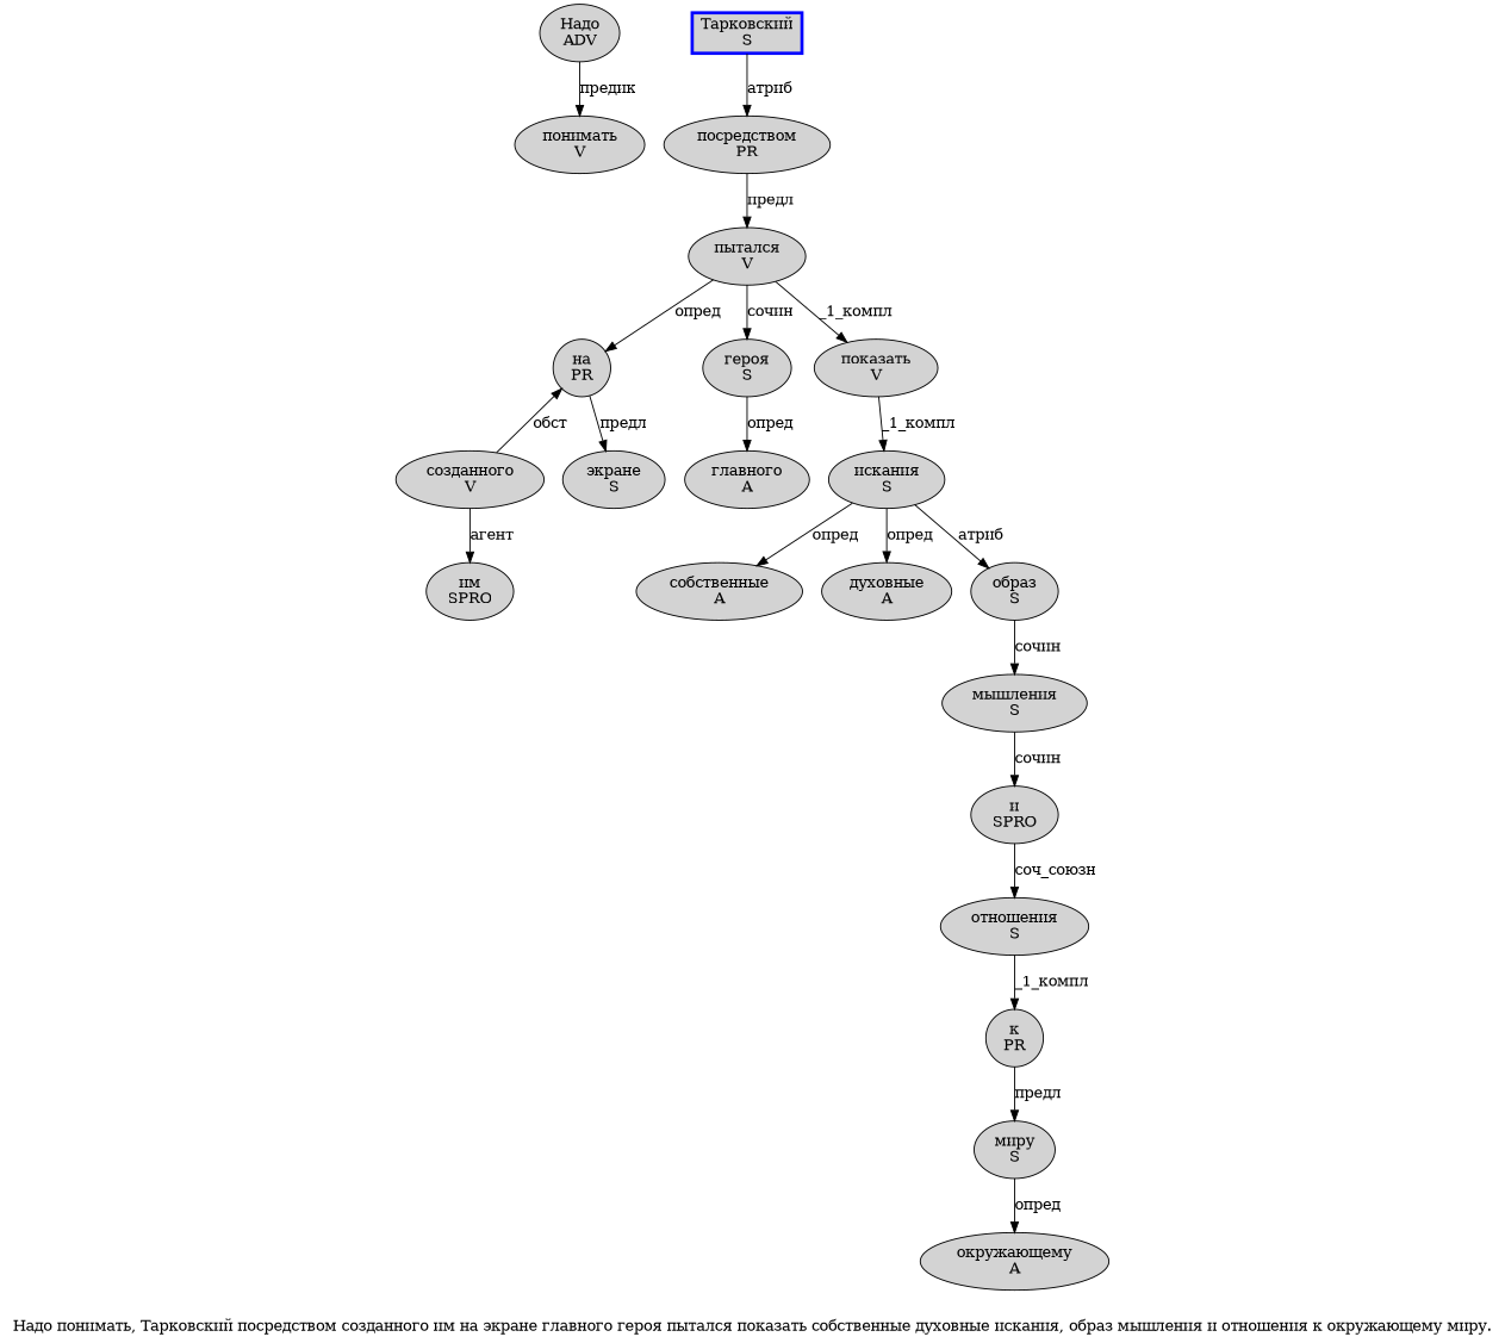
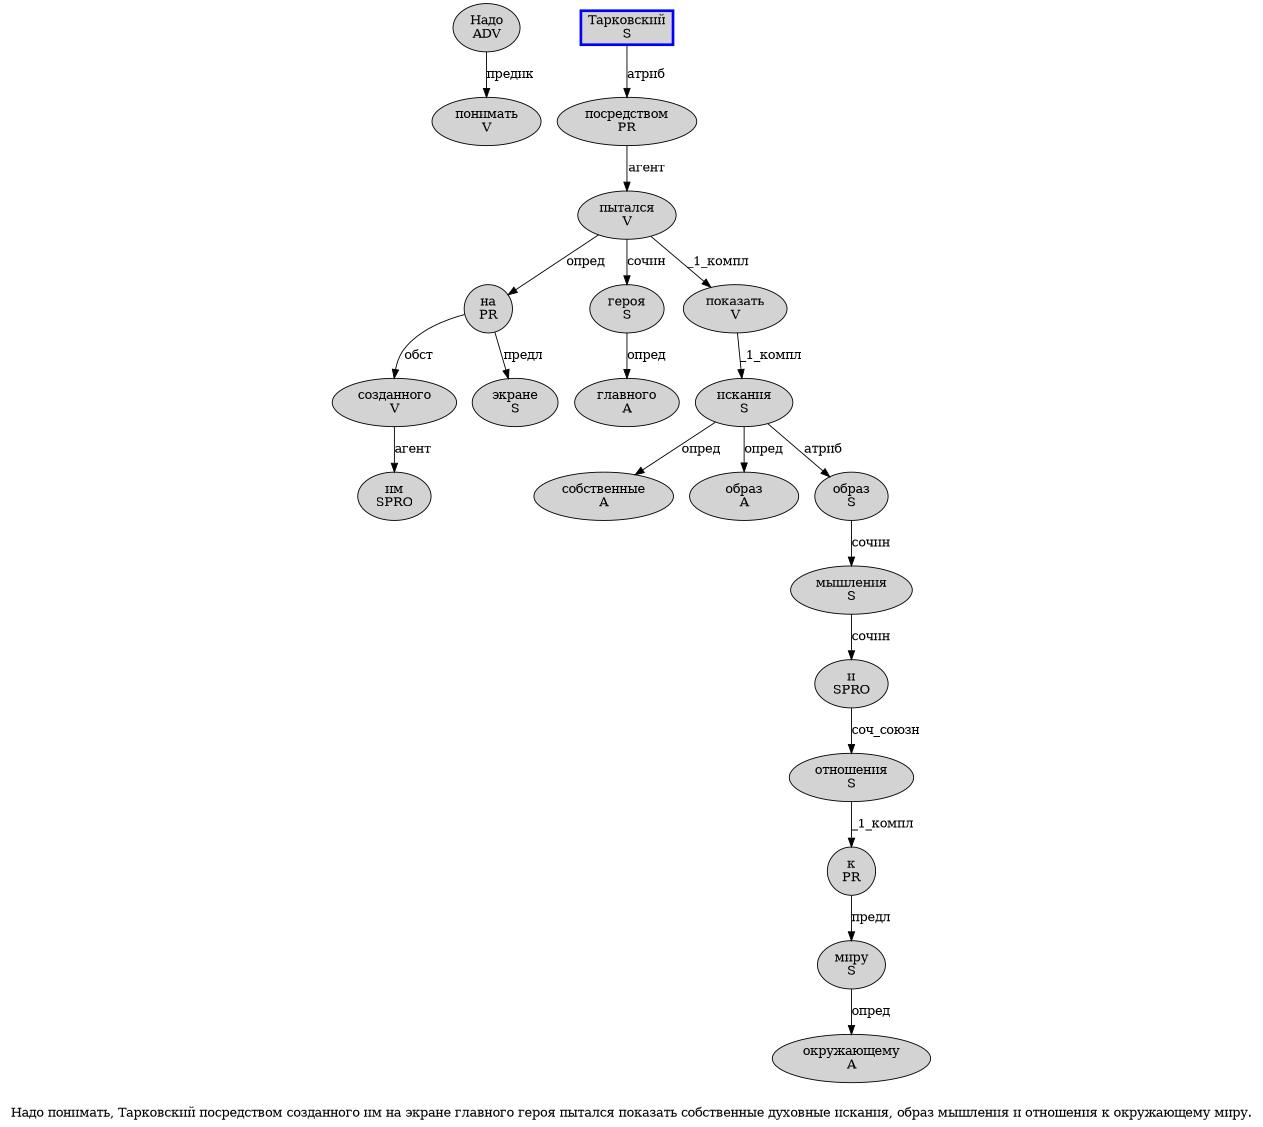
  digraph {
    label="Надо понимать, Тарковский посредством созданного им на экране главного героя пытался показать собственные духовные искания, образ мышления и отношения к окружающему миру."
    node [fillcolor=lightgray penwidth=1 shape=ellipse style=filled]
    n1 [label="Надо\nADV"]
    n2 [label="понимать\nV"]
    n3 [color=blue label="Тарковский\nS" penwidth=3 shape=box]
    n4 [label="посредством\nPR"]
    n5 [label="пытался\nV"]
    n6 [label="на\nPR"]
    n7 [label="героя\nS"]
    n8 [label="показать\nV"]
    n9 [label="созданного\nV"]
    n10 [label="им\nSPRO"]
    n11 [label="экране\nS"]
    n12 [label="главного\nA"]
    n13 [label="искания\nS"]
    n14 [label="собственные\nA"]
-   n15 [label="духовные\nA"]
+   n15 [label="образ\nA"]
    n16 [label="образ\nS"]
    n17 [label="мышления\nS"]
    n18 [label="и\nSPRO"]
    n19 [label="отношения\nS"]
    n20 [label="к\nPR"]
    n21 [label="миру\nS"]
    n22 [label="окружающему\nA"]
    n1 -> n2 [label="предик"]
    n3 -> n4 [label="атриб"]
-   n4 -> n5 [label="предл"]
+   n4 -> n5 [label="агент"]
    n5 -> n6 [label="опред"]
    n5 -> n7 [label="сочин"]
    n5 -> n8 [label="_1_компл"]
    n6 -> n11 [label="предл"]
    n7 -> n12 [label="опред"]
    n8 -> n13 [label="_1_компл"]
-   n9 -> n6 [label="обст"]
+   n6 -> n9 [label="обст"]
    n9 -> n10 [label="агент"]
    n13 -> n14 [label="опред"]
    n13 -> n15 [label="опред"]
    n13 -> n16 [label="атриб"]
    n16 -> n17 [label="сочин"]
    n17 -> n18 [label="сочин"]
    n18 -> n19 [label="соч_союзн"]
    n19 -> n20 [label="_1_компл"]
    n20 -> n21 [label="предл"]
    n21 -> n22 [label="опред"]
  }
